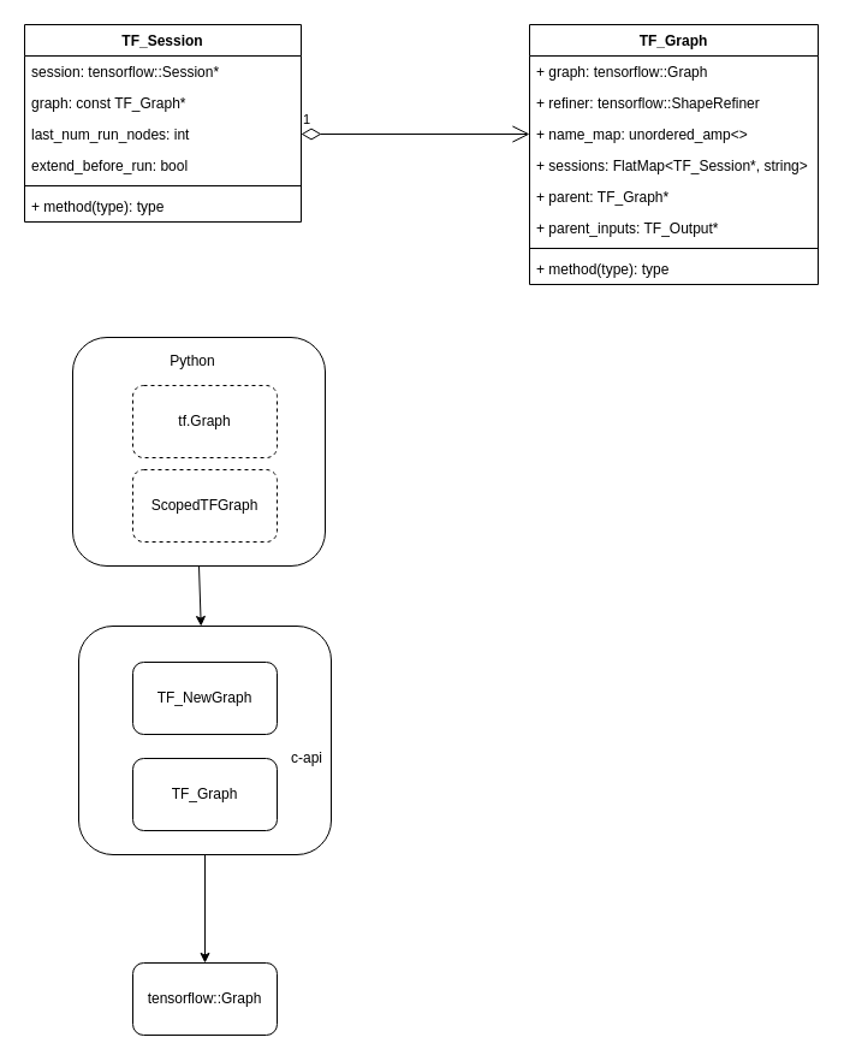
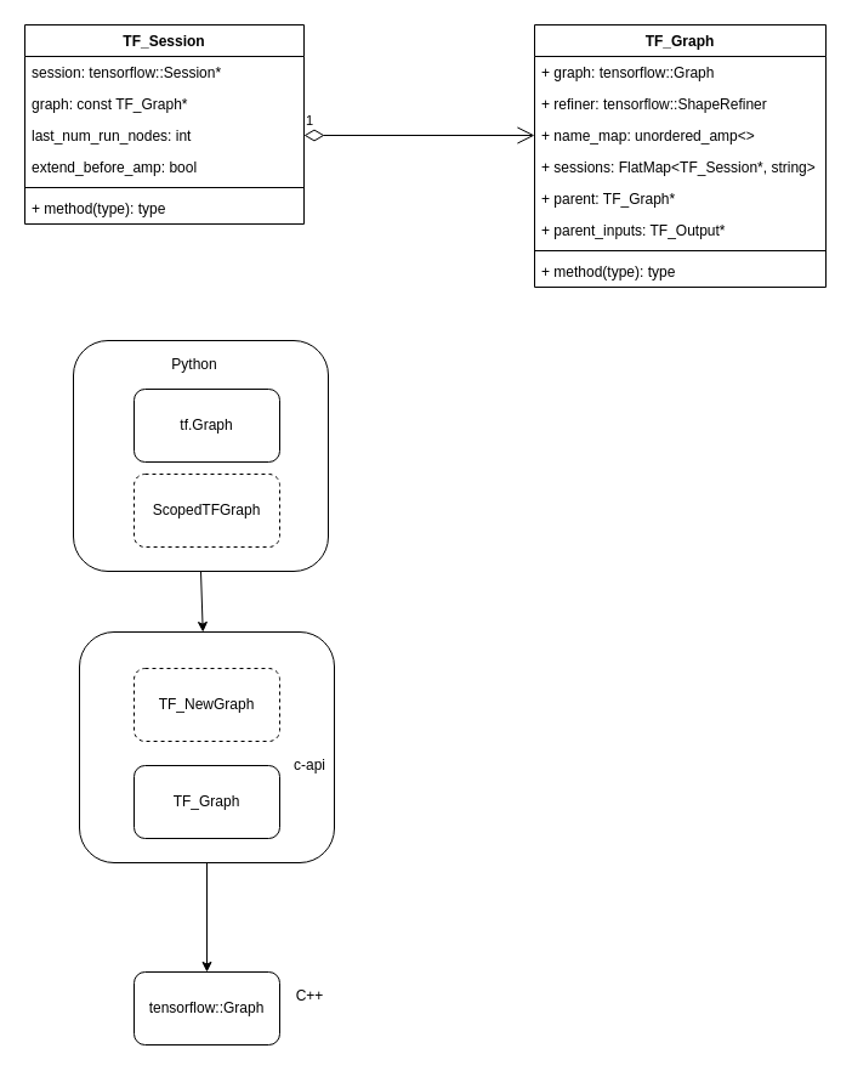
  <mxCell id="0" />
  <mxCell id="1" parent="0" />
  <mxCell id="2" value="" style="rounded=1;whiteSpace=wrap;html=1;" vertex="1" parent="1"><mxGeometry x="60" y="280" width="210" height="190" as="geometry" /></mxCell>
  <mxCell id="3" value="TF_Session" style="swimlane;fontStyle=1;align=center;verticalAlign=top;childLayout=stackLayout;horizontal=1;startSize=26;horizontalStack=0;resizeParent=1;resizeParentMax=0;resizeLast=0;collapsible=1;marginBottom=0;" parent="1" vertex="1"><mxGeometry x="20" y="20" width="230" height="164" as="geometry" /></mxCell>
  <mxCell id="4" value="session: tensorflow::Session*" style="text;strokeColor=none;fillColor=none;align=left;verticalAlign=top;spacingLeft=4;spacingRight=4;overflow=hidden;rotatable=0;points=[[0,0.5],[1,0.5]];portConstraint=eastwest;" parent="3" vertex="1"><mxGeometry y="26" width="230" height="26" as="geometry" /></mxCell>
  <mxCell id="5" value="graph: const TF_Graph*" style="text;strokeColor=none;fillColor=none;align=left;verticalAlign=top;spacingLeft=4;spacingRight=4;overflow=hidden;rotatable=0;points=[[0,0.5],[1,0.5]];portConstraint=eastwest;" parent="3" vertex="1"><mxGeometry y="52" width="230" height="26" as="geometry" /></mxCell>
  <mxCell id="6" value="last_num_run_nodes: int" style="text;strokeColor=none;fillColor=none;align=left;verticalAlign=top;spacingLeft=4;spacingRight=4;overflow=hidden;rotatable=0;points=[[0,0.5],[1,0.5]];portConstraint=eastwest;" parent="3" vertex="1"><mxGeometry y="78" width="230" height="26" as="geometry" /></mxCell>
- <mxCell id="7" value="extend_before_run: bool" style="text;strokeColor=none;fillColor=none;align=left;verticalAlign=top;spacingLeft=4;spacingRight=4;overflow=hidden;rotatable=0;points=[[0,0.5],[1,0.5]];portConstraint=eastwest;" parent="3" vertex="1"><mxGeometry y="104" width="230" height="26" as="geometry" /></mxCell>
+ <mxCell id="7" value="extend_before_amp: bool" style="text;strokeColor=none;fillColor=none;align=left;verticalAlign=top;spacingLeft=4;spacingRight=4;overflow=hidden;rotatable=0;points=[[0,0.5],[1,0.5]];portConstraint=eastwest;" parent="3" vertex="1"><mxGeometry y="104" width="230" height="26" as="geometry" /></mxCell>
  <mxCell id="8" value="" style="line;strokeWidth=1;fillColor=none;align=left;verticalAlign=middle;spacingTop=-1;spacingLeft=3;spacingRight=3;rotatable=0;labelPosition=right;points=[];portConstraint=eastwest;" parent="3" vertex="1"><mxGeometry y="130" width="230" height="8" as="geometry" /></mxCell>
  <mxCell id="9" value="+ method(type): type" style="text;strokeColor=none;fillColor=none;align=left;verticalAlign=top;spacingLeft=4;spacingRight=4;overflow=hidden;rotatable=0;points=[[0,0.5],[1,0.5]];portConstraint=eastwest;" parent="3" vertex="1"><mxGeometry y="138" width="230" height="26" as="geometry" /></mxCell>
  <mxCell id="10" value="TF_Graph" style="swimlane;fontStyle=1;align=center;verticalAlign=top;childLayout=stackLayout;horizontal=1;startSize=26;horizontalStack=0;resizeParent=1;resizeParentMax=0;resizeLast=0;collapsible=1;marginBottom=0;" parent="1" vertex="1"><mxGeometry x="440" y="20" width="240" height="216" as="geometry" /></mxCell>
  <mxCell id="11" value="+ graph: tensorflow::Graph" style="text;strokeColor=none;fillColor=none;align=left;verticalAlign=top;spacingLeft=4;spacingRight=4;overflow=hidden;rotatable=0;points=[[0,0.5],[1,0.5]];portConstraint=eastwest;" parent="10" vertex="1"><mxGeometry y="26" width="240" height="26" as="geometry" /></mxCell>
  <mxCell id="12" value="+ refiner: tensorflow::ShapeRefiner" style="text;strokeColor=none;fillColor=none;align=left;verticalAlign=top;spacingLeft=4;spacingRight=4;overflow=hidden;rotatable=0;points=[[0,0.5],[1,0.5]];portConstraint=eastwest;" parent="10" vertex="1"><mxGeometry y="52" width="240" height="26" as="geometry" /></mxCell>
  <mxCell id="13" value="+ name_map: unordered_amp&lt;&gt;" style="text;strokeColor=none;fillColor=none;align=left;verticalAlign=top;spacingLeft=4;spacingRight=4;overflow=hidden;rotatable=0;points=[[0,0.5],[1,0.5]];portConstraint=eastwest;" parent="10" vertex="1"><mxGeometry y="78" width="240" height="26" as="geometry" /></mxCell>
  <mxCell id="14" value="+ sessions: FlatMap&lt;TF_Session*, string&gt;" style="text;strokeColor=none;fillColor=none;align=left;verticalAlign=top;spacingLeft=4;spacingRight=4;overflow=hidden;rotatable=0;points=[[0,0.5],[1,0.5]];portConstraint=eastwest;" parent="10" vertex="1"><mxGeometry y="104" width="240" height="26" as="geometry" /></mxCell>
  <mxCell id="15" value="+ parent: TF_Graph*" style="text;strokeColor=none;fillColor=none;align=left;verticalAlign=top;spacingLeft=4;spacingRight=4;overflow=hidden;rotatable=0;points=[[0,0.5],[1,0.5]];portConstraint=eastwest;" parent="10" vertex="1"><mxGeometry y="130" width="240" height="26" as="geometry" /></mxCell>
  <mxCell id="16" value="+ parent_inputs: TF_Output*" style="text;strokeColor=none;fillColor=none;align=left;verticalAlign=top;spacingLeft=4;spacingRight=4;overflow=hidden;rotatable=0;points=[[0,0.5],[1,0.5]];portConstraint=eastwest;" parent="10" vertex="1"><mxGeometry y="156" width="240" height="26" as="geometry" /></mxCell>
  <mxCell id="17" value="" style="line;strokeWidth=1;fillColor=none;align=left;verticalAlign=middle;spacingTop=-1;spacingLeft=3;spacingRight=3;rotatable=0;labelPosition=right;points=[];portConstraint=eastwest;" parent="10" vertex="1"><mxGeometry y="182" width="240" height="8" as="geometry" /></mxCell>
  <mxCell id="18" value="+ method(type): type" style="text;strokeColor=none;fillColor=none;align=left;verticalAlign=top;spacingLeft=4;spacingRight=4;overflow=hidden;rotatable=0;points=[[0,0.5],[1,0.5]];portConstraint=eastwest;" parent="10" vertex="1"><mxGeometry y="190" width="240" height="26" as="geometry" /></mxCell>
  <mxCell id="19" value="1" style="endArrow=open;html=1;endSize=12;startArrow=diamondThin;startSize=14;startFill=0;edgeStyle=orthogonalEdgeStyle;align=left;verticalAlign=bottom;exitX=1;exitY=0.5;exitDx=0;exitDy=0;" parent="1" source="6" target="13" edge="1"><mxGeometry x="-1" y="3" relative="1" as="geometry"><mxPoint x="270" y="101.66" as="sourcePoint" /><mxPoint x="430" y="101.66" as="targetPoint" /></mxGeometry></mxCell>
- <mxCell id="20" value="tf.Graph" style="rounded=1;whiteSpace=wrap;html=1;dashed=1;" vertex="1" parent="1"><mxGeometry x="110" y="320" width="120" height="60" as="geometry" /></mxCell>
+ <mxCell id="20" value="tf.Graph" style="rounded=1;whiteSpace=wrap;html=1;" vertex="1" parent="1"><mxGeometry x="110" y="320" width="120" height="60" as="geometry" /></mxCell>
  <mxCell id="21" value="ScopedTFGraph" style="rounded=1;whiteSpace=wrap;html=1;dashed=1;" vertex="1" parent="1"><mxGeometry x="110" y="390" width="120" height="60" as="geometry" /></mxCell>
  <mxCell id="22" value="Python" style="text;html=1;strokeColor=none;fillColor=none;align=center;verticalAlign=middle;whiteSpace=wrap;rounded=0;" vertex="1" parent="1"><mxGeometry x="140" y="290" width="40" height="20" as="geometry" /></mxCell>
  <mxCell id="23" value="" style="rounded=1;whiteSpace=wrap;html=1;" vertex="1" parent="1"><mxGeometry x="65" y="520" width="210" height="190" as="geometry" /></mxCell>
- <mxCell id="24" value="TF_NewGraph" style="rounded=1;whiteSpace=wrap;html=1;" vertex="1" parent="1"><mxGeometry x="110" y="550" width="120" height="60" as="geometry" /></mxCell>
+ <mxCell id="24" value="TF_NewGraph" style="rounded=1;whiteSpace=wrap;html=1;dashed=1;" vertex="1" parent="1"><mxGeometry x="110" y="550" width="120" height="60" as="geometry" /></mxCell>
  <mxCell id="25" value="TF_Graph" style="rounded=1;whiteSpace=wrap;html=1;" vertex="1" parent="1"><mxGeometry x="110" y="630" width="120" height="60" as="geometry" /></mxCell>
  <mxCell id="26" value="" style="endArrow=classic;html=1;exitX=0.5;exitY=1;exitDx=0;exitDy=0;" edge="1" parent="1" source="2" target="23"><mxGeometry width="50" height="50" relative="1" as="geometry"><mxPoint x="310" y="460" as="sourcePoint" /><mxPoint x="360" y="410" as="targetPoint" /></mxGeometry></mxCell>
  <mxCell id="27" value="" style="endArrow=classic;html=1;exitX=0.5;exitY=1;exitDx=0;exitDy=0;" edge="1" parent="1" source="23"><mxGeometry width="50" height="50" relative="1" as="geometry"><mxPoint x="310" y="460" as="sourcePoint" /><mxPoint x="170" y="800" as="targetPoint" /></mxGeometry></mxCell>
  <mxCell id="28" value="tensorflow::Graph" style="rounded=1;whiteSpace=wrap;html=1;" vertex="1" parent="1"><mxGeometry x="110" y="800" width="120" height="60" as="geometry" /></mxCell>
  <mxCell id="29" value="c-api" style="text;html=1;strokeColor=none;fillColor=none;align=center;verticalAlign=middle;whiteSpace=wrap;rounded=0;" vertex="1" parent="1"><mxGeometry x="235" y="620" width="40" height="20" as="geometry" /></mxCell>
+ <mxCell id="30" value="C++" style="text;html=1;strokeColor=none;fillColor=none;align=center;verticalAlign=middle;whiteSpace=wrap;rounded=0;" vertex="1" parent="1"><mxGeometry x="235" y="810" width="40" height="20" as="geometry" /></mxCell>
